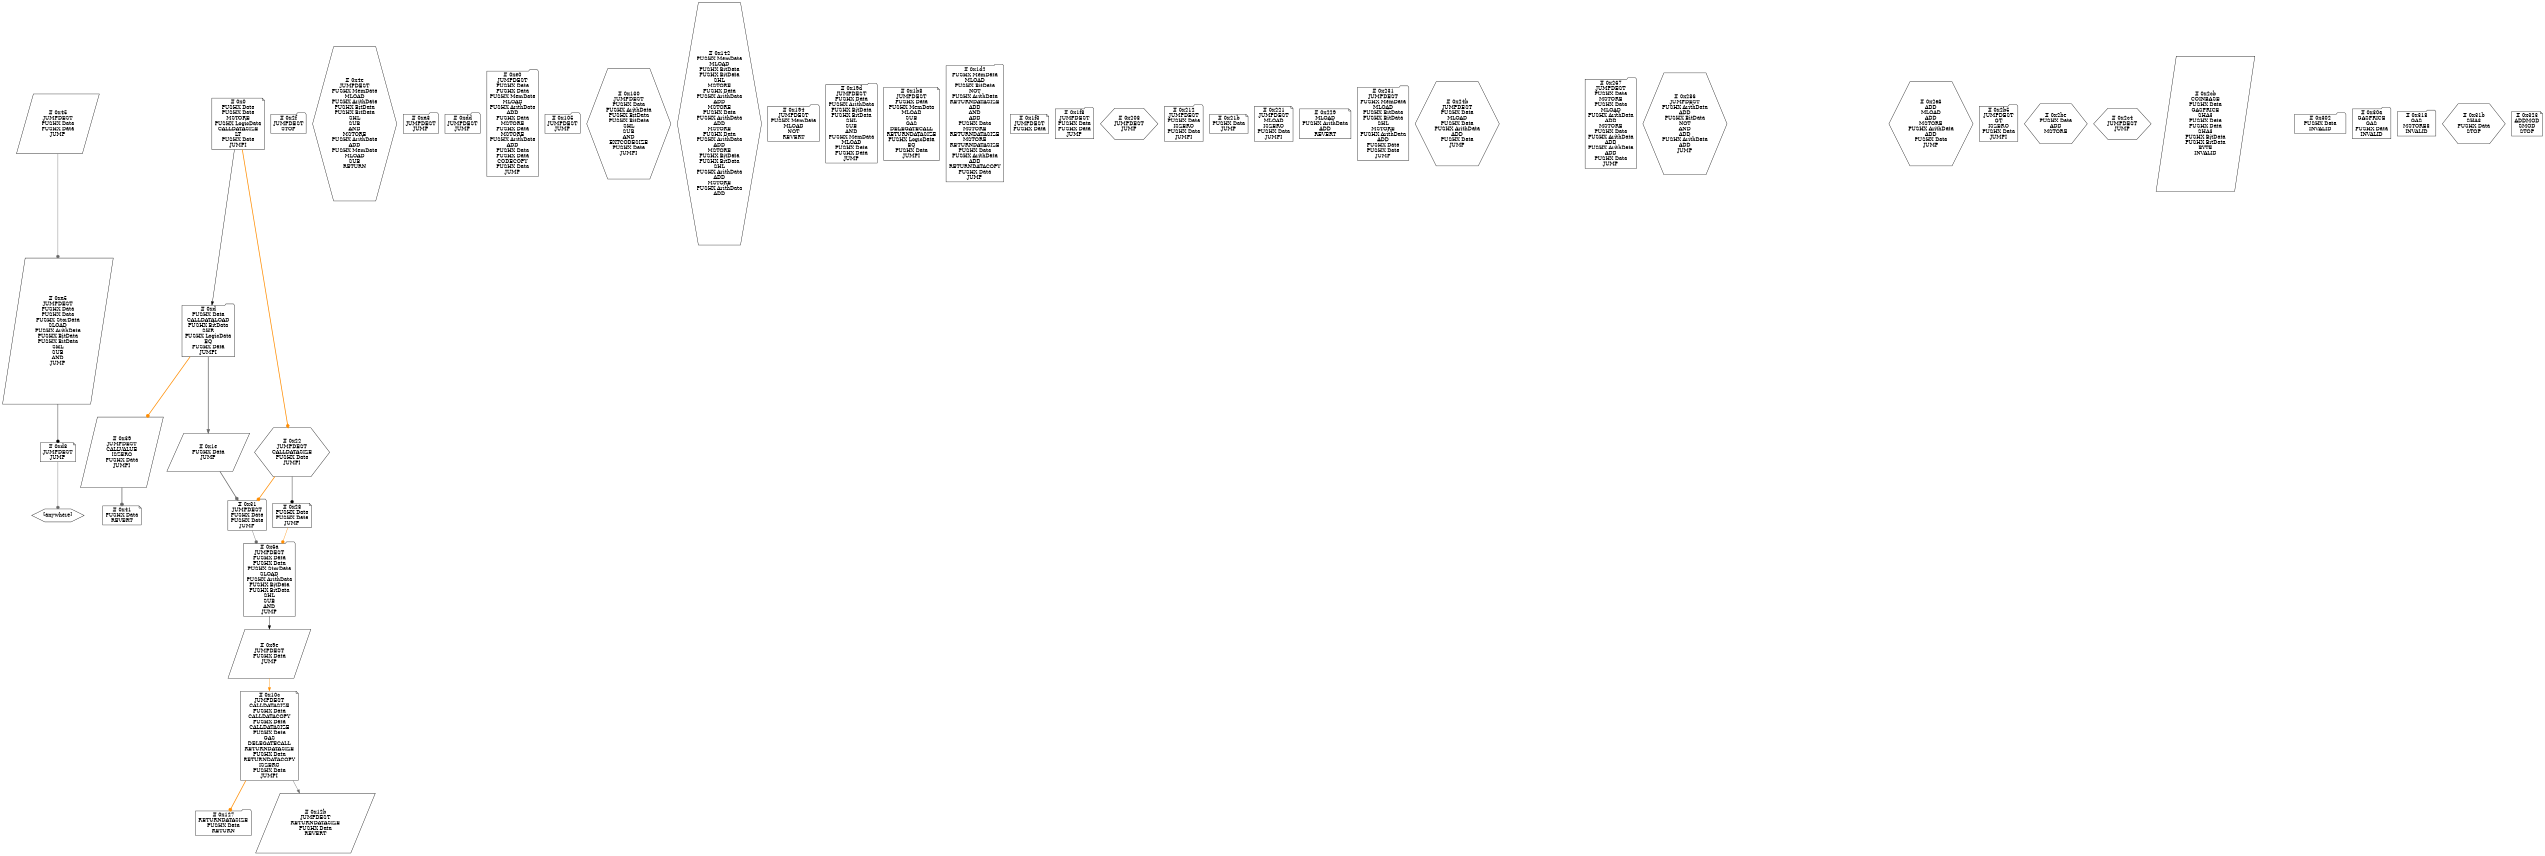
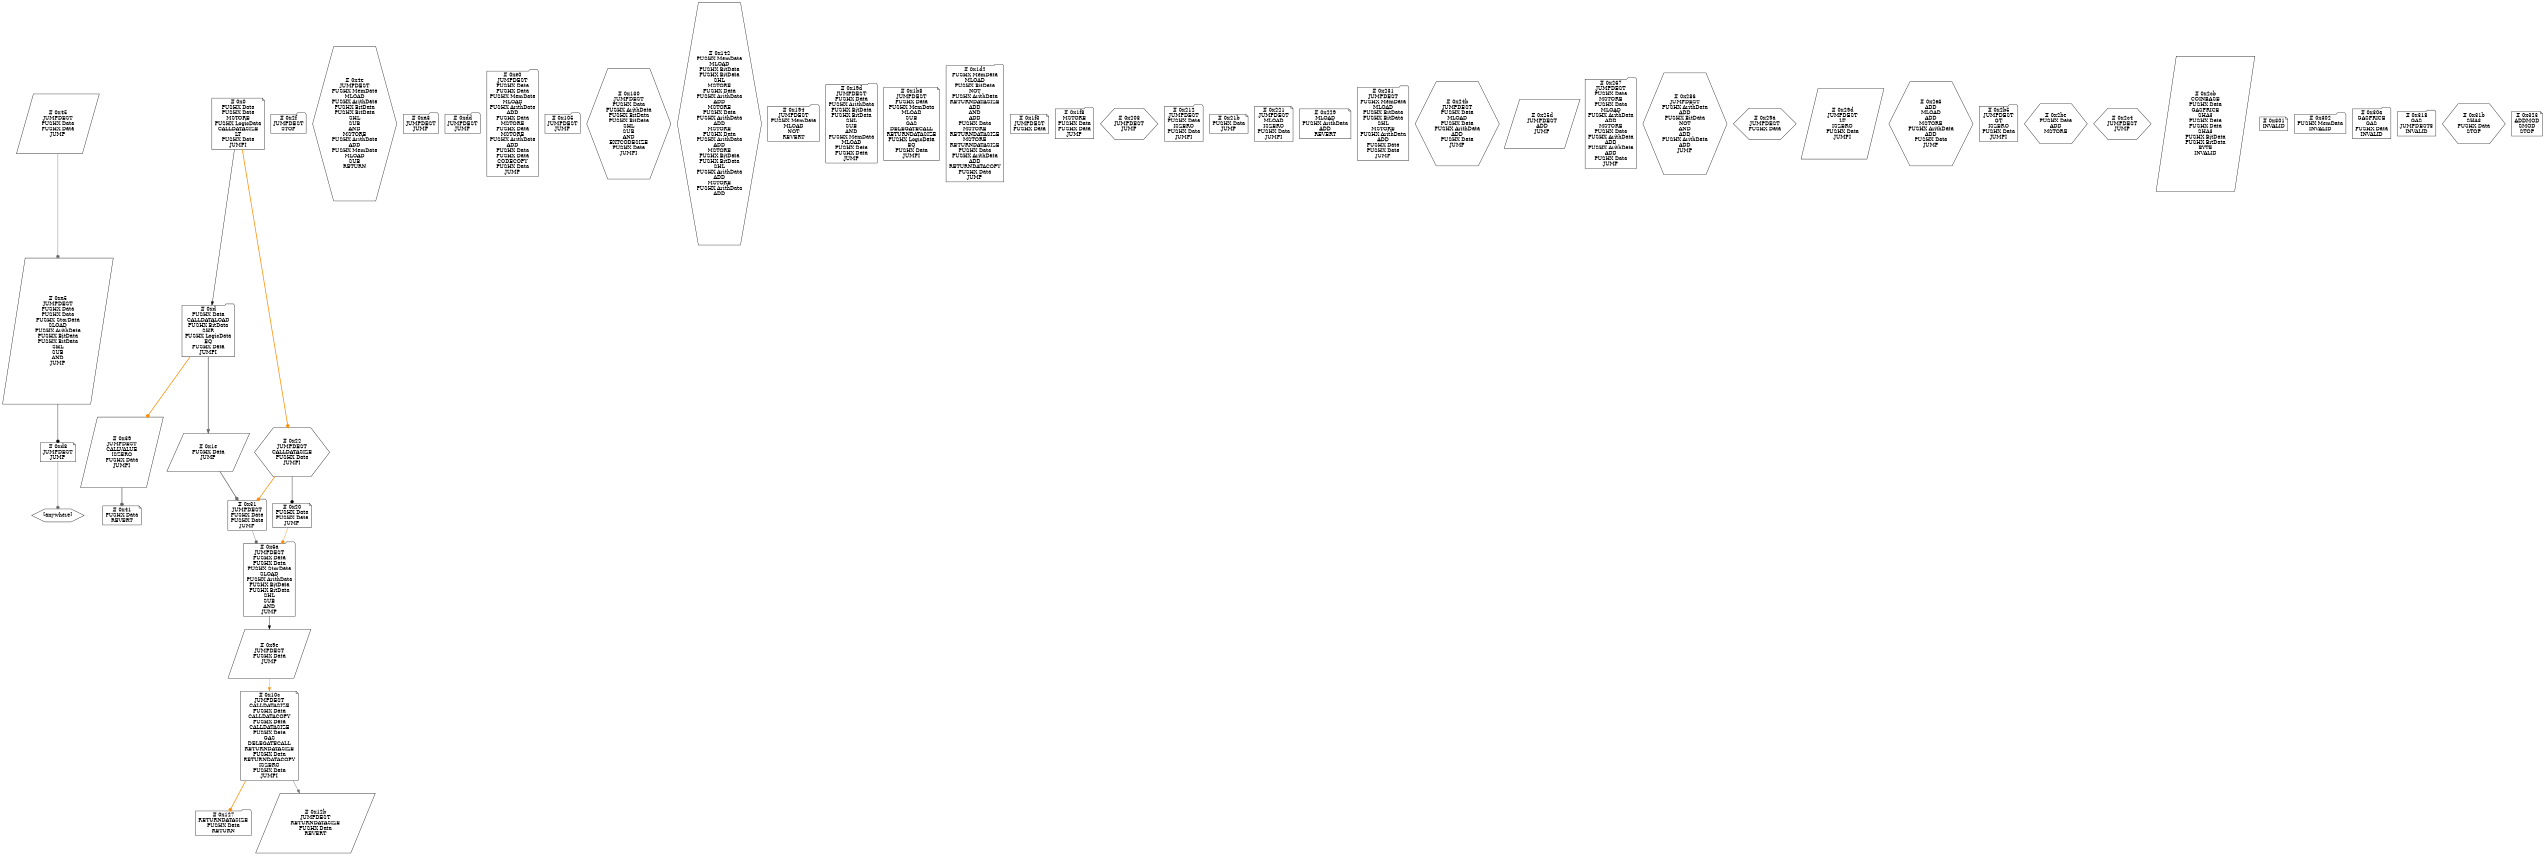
  digraph {
    compound=true
    fontname="DejaVu Serif"
    node [fontname="DejaVu Serif" shape=folder]
    edge [arrowhead=dot color=gray40 fontname="DejaVu Serif" style=solid]
    n1 [label="[anywhere]" shape=hexagon]
    n2 [label="# 0x0\nPUSHX Data\nPUSHX Data\nMSTORE\nPUSHX LogicData\nCALLDATASIZE\nLT\nPUSHX Data\nJUMPI\n" shape=note]
    n3 [label="# 0xd\nPUSHX Data\nCALLDATALOAD\nPUSHX BitData\nSHR\nPUSHX LogicData\nEQ\nPUSHX Data\nJUMPI\n"]
    n4 [label="# 0x22\nJUMPDEST\nCALLDATASIZE\nPUSHX Data\nJUMPI\n" shape=hexagon]
    n5 [label="# 0x1e\nPUSHX Data\nJUMP\n" shape=parallelogram]
    n6 [label="# 0x39\nJUMPDEST\nCALLVALUE\nISZERO\nPUSHX Data\nJUMPI\n" shape=parallelogram]
    n7 [label="# 0x31\nJUMPDEST\nPUSHX Data\nPUSHX Data\nJUMP\n"]
-   n8 [label="# 0x28\nPUSHX Data\nPUSHX Data\nJUMP\n" shape=note]
+   n8 [label="# 0x20\nPUSHX Data\nPUSHX Data\nJUMP\n" shape=note]
    n9 [label="# 0x41\nPUSHX Data\nREVERT\n" shape=note]
    n10 [label="# 0x6a\nJUMPDEST\nPUSHX Data\nPUSHX Data\nPUSHX StorData\nSLOAD\nPUSHX ArithData\nPUSHX BitData\nPUSHX BitData\nSHL\nSUB\nAND\nJUMP\n"]
    n11 [label="# 0x9e\nJUMPDEST\nPUSHX Data\nJUMP\n" shape=parallelogram]
    n12 [label="# 0x2f\nJUMPDEST\nSTOP\n"]
    n13 [label="# 0x45\nJUMPDEST\nPUSHX Data\nPUSHX Data\nJUMP\n" shape=parallelogram]
    n14 [label="# 0xa5\nJUMPDEST\nPUSHX Data\nPUSHX Data\nPUSHX StorData\nSLOAD\nPUSHX ArithData\nPUSHX BitData\nPUSHX BitData\nSHL\nSUB\nAND\nJUMP\n" shape=parallelogram]
    n15 [label="# 0xd8\nJUMPDEST\nJUMP\n" shape=note]
    n16 [label="# 0x4e\nJUMPDEST\nPUSHX MemData\nMLOAD\nPUSHX ArithData\nPUSHX BitData\nPUSHX BitData\nSHL\nSUB\nAND\nMSTORE\nPUSHX ArithData\nADD\nPUSHX MemData\nMLOAD\nSUB\nRETURN\n" shape=hexagon]
    n17 [label="# 0x10c\nJUMPDEST\nCALLDATASIZE\nPUSHX Data\nCALLDATACOPY\nPUSHX Data\nCALLDATASIZE\nPUSHX Data\nGAS\nDELEGATECALL\nRETURNDATASIZE\nPUSHX Data\nRETURNDATACOPY\nISZERO\nPUSHX Data\nJUMPI\n" shape=note]
    n18 [label="# 0x127\nRETURNDATASIZE\nPUSHX Data\nRETURN\n"]
    n19 [label="# 0x12b\nJUMPDEST\nRETURNDATASIZE\nPUSHX Data\nREVERT\n" shape=parallelogram]
    n20 [label="# 0xa3\nJUMPDEST\nJUMP\n"]
    n21 [label="# 0xdd\nJUMPDEST\nJUMP\n"]
    n22 [label="# 0xe0\nJUMPDEST\nPUSHX Data\nPUSHX Data\nPUSHX MemData\nMLOAD\nPUSHX ArithData\nADD\nPUSHX Data\nMSTORE\nPUSHX Data\nMSTORE\nPUSHX ArithData\nADD\nPUSHX Data\nPUSHX Data\nCODECOPY\nPUSHX Data\nJUMP\n"]
    n23 [label="# 0x105\nJUMPDEST\nJUMP\n"]
    n24 [label="# 0x130\nJUMPDEST\nPUSHX Data\nPUSHX ArithData\nPUSHX BitData\nPUSHX BitData\nSHL\nSUB\nAND\nEXTCODESIZE\nPUSHX Data\nJUMPI\n" shape=hexagon]
    n25 [label="# 0x142\nPUSHX MemData\nMLOAD\nPUSHX BitData\nPUSHX BitData\nSHL\nMSTORE\nPUSHX Data\nPUSHX ArithData\nADD\nMSTORE\nPUSHX Data\nPUSHX ArithData\nADD\nMSTORE\nPUSHX Data\nPUSHX ArithData\nADD\nMSTORE\nPUSHX BitData\nPUSHX BitData\nSHL\nPUSHX ArithData\nADD\nMSTORE\nPUSHX ArithData\nADD\n" shape=hexagon]
    n26 [label="# 0x194\nJUMPDEST\nPUSHX MemData\nMLOAD\nNOT\nREVERT\n"]
    n27 [label="# 0x19d\nJUMPDEST\nPUSHX Data\nPUSHX ArithData\nPUSHX BitData\nPUSHX BitData\nSHL\nSUB\nAND\nPUSHX MemData\nMLOAD\nPUSHX Data\nPUSHX Data\nJUMP\n"]
    n28 [label="# 0x1b8\nJUMPDEST\nPUSHX Data\nPUSHX MemData\nMLOAD\nSUB\nGAS\nDELEGATECALL\nRETURNDATASIZE\nPUSHX LogicData\nEQ\nPUSHX Data\nJUMPI\n" shape=note]
    n29 [label="# 0x1d2\nPUSHX MemData\nMLOAD\nPUSHX BitData\nNOT\nPUSHX ArithData\nRETURNDATASIZE\nADD\nAND\nADD\nPUSHX Data\nMSTORE\nRETURNDATASIZE\nMSTORE\nRETURNDATASIZE\nPUSHX Data\nPUSHX ArithData\nADD\nRETURNDATACOPY\nPUSHX Data\nJUMP\n"]
    n30 [label="# 0x1f3\nJUMPDEST\nPUSHX Data\n" shape=note]
-   n31 [label="# 0x1f8\nJUMPDEST\nPUSHX Data\nPUSHX Data\nJUMP\n"]
+   n31 [label="# 0x1f8\nMSTORE\nPUSHX Data\nPUSHX Data\nJUMP\n"]
    n32 [label="# 0x208\nJUMPDEST\nJUMP\n" shape=hexagon]
    n33 [label="# 0x212\nJUMPDEST\nPUSHX Data\nISZERO\nPUSHX Data\nJUMPI\n"]
    n34 [label="# 0x21b\nPUSHX Data\nJUMP\n" shape=note]
    n35 [label="# 0x221\nJUMPDEST\nMLOAD\nISZERO\nPUSHX Data\nJUMPI\n" shape=note]
    n36 [label="# 0x229\nMLOAD\nPUSHX ArithData\nADD\nREVERT\n" shape=note]
    n37 [label="# 0x231\nJUMPDEST\nPUSHX MemData\nMLOAD\nPUSHX BitData\nPUSHX BitData\nSHL\nMSTORE\nPUSHX ArithData\nADD\nPUSHX Data\nPUSHX Data\nJUMP\n"]
    n38 [label="# 0x24b\nJUMPDEST\nPUSHX Data\nMLOAD\nPUSHX Data\nPUSHX ArithData\nADD\nPUSHX Data\nJUMP\n" shape=hexagon]
+   n39 [label="# 0x25d\nJUMPDEST\nADD\nJUMP\n" shape=parallelogram]
    n40 [label="# 0x267\nJUMPDEST\nPUSHX Data\nMSTORE\nPUSHX Data\nMLOAD\nPUSHX ArithData\nADD\nMSTORE\nPUSHX Data\nPUSHX ArithData\nADD\nPUSHX ArithData\nADD\nPUSHX Data\nJUMP\n"]
    n41 [label="# 0x286\nJUMPDEST\nPUSHX ArithData\nADD\nPUSHX BitData\nNOT\nAND\nADD\nPUSHX ArithData\nADD\nJUMP\n" shape=hexagon]
+   n42 [label="# 0x29a\nJUMPDEST\nPUSHX Data\n" shape=hexagon]
+   n43 [label="# 0x29d\nJUMPDEST\nLT\nISZERO\nPUSHX Data\nJUMPI\n" shape=parallelogram]
    n44 [label="# 0x2a6\nADD\nMLOAD\nADD\nMSTORE\nPUSHX ArithData\nADD\nPUSHX Data\nJUMP\n" shape=hexagon]
    n45 [label="# 0x2b5\nJUMPDEST\nGT\nISZERO\nPUSHX Data\nJUMPI\n"]
    n46 [label="# 0x2be\nPUSHX Data\nADD\nMSTORE\n" shape=hexagon]
    n47 [label="# 0x2c4\nJUMPDEST\nJUMP\n" shape=hexagon]
    n48 [label="# 0x2cb\nCOINBASE\nPUSHX Data\nGASPRICE\nSHA3\nPUSHX Data\nPUSHX Data\nSHA3\nPUSHX BitData\nPUSHX BitData\nBYTE\nINVALID\n" shape=parallelogram]
-   n50 [label="# 0x302\nPUSHX Data\nINVALID\n"]
+   n49 [label="# 0x301\nINVALID\n" shape=note]
+   n50 [label="# 0x302\nPUSHX MemData\nINVALID\n"]
    n51 [label="# 0x30a\nGASPRICE\nGAS\nPUSHX Data\nINVALID\n"]
-   n52 [label="# 0x318\nGAS\nMSTORE8\nINVALID\n"]
+   n52 [label="# 0x318\nGAS\nJUMPDEST8\nINVALID\n"]
    n53 [label="# 0x31b\nSHA3\nPUSHX Data\nSTOP\n" shape=hexagon]
    n54 [label="# 0x323\nADDMOD\nSMOD\nSTOP\n" shape=note]
    n2 -> n3 [arrowhead=normal color=black]
    n2 -> n4 [arrowhead=diamond color=darkorange style=bold]
    n3 -> n5 [arrowhead=normal style=bold]
    n3 -> n6 [color=darkorange style=bold]
    n4 -> n7 [color=darkorange style=bold]
    n4 -> n8 [color=black]
    n5 -> n7 [arrowhead=diamond style=bold]
    n6 -> n9 [style=bold]
    n7 -> n10
    n8 -> n10 [color=darkorange]
    n10 -> n11 [arrowhead=normal color=black]
    n11 -> n17 [arrowhead=normal color=darkorange]
    n13 -> n14
    n14 -> n15 [color=black]
    n15 -> n1
    n17 -> n18 [color=darkorange style=bold]
    n17 -> n19 [arrowhead=normal]
  }
